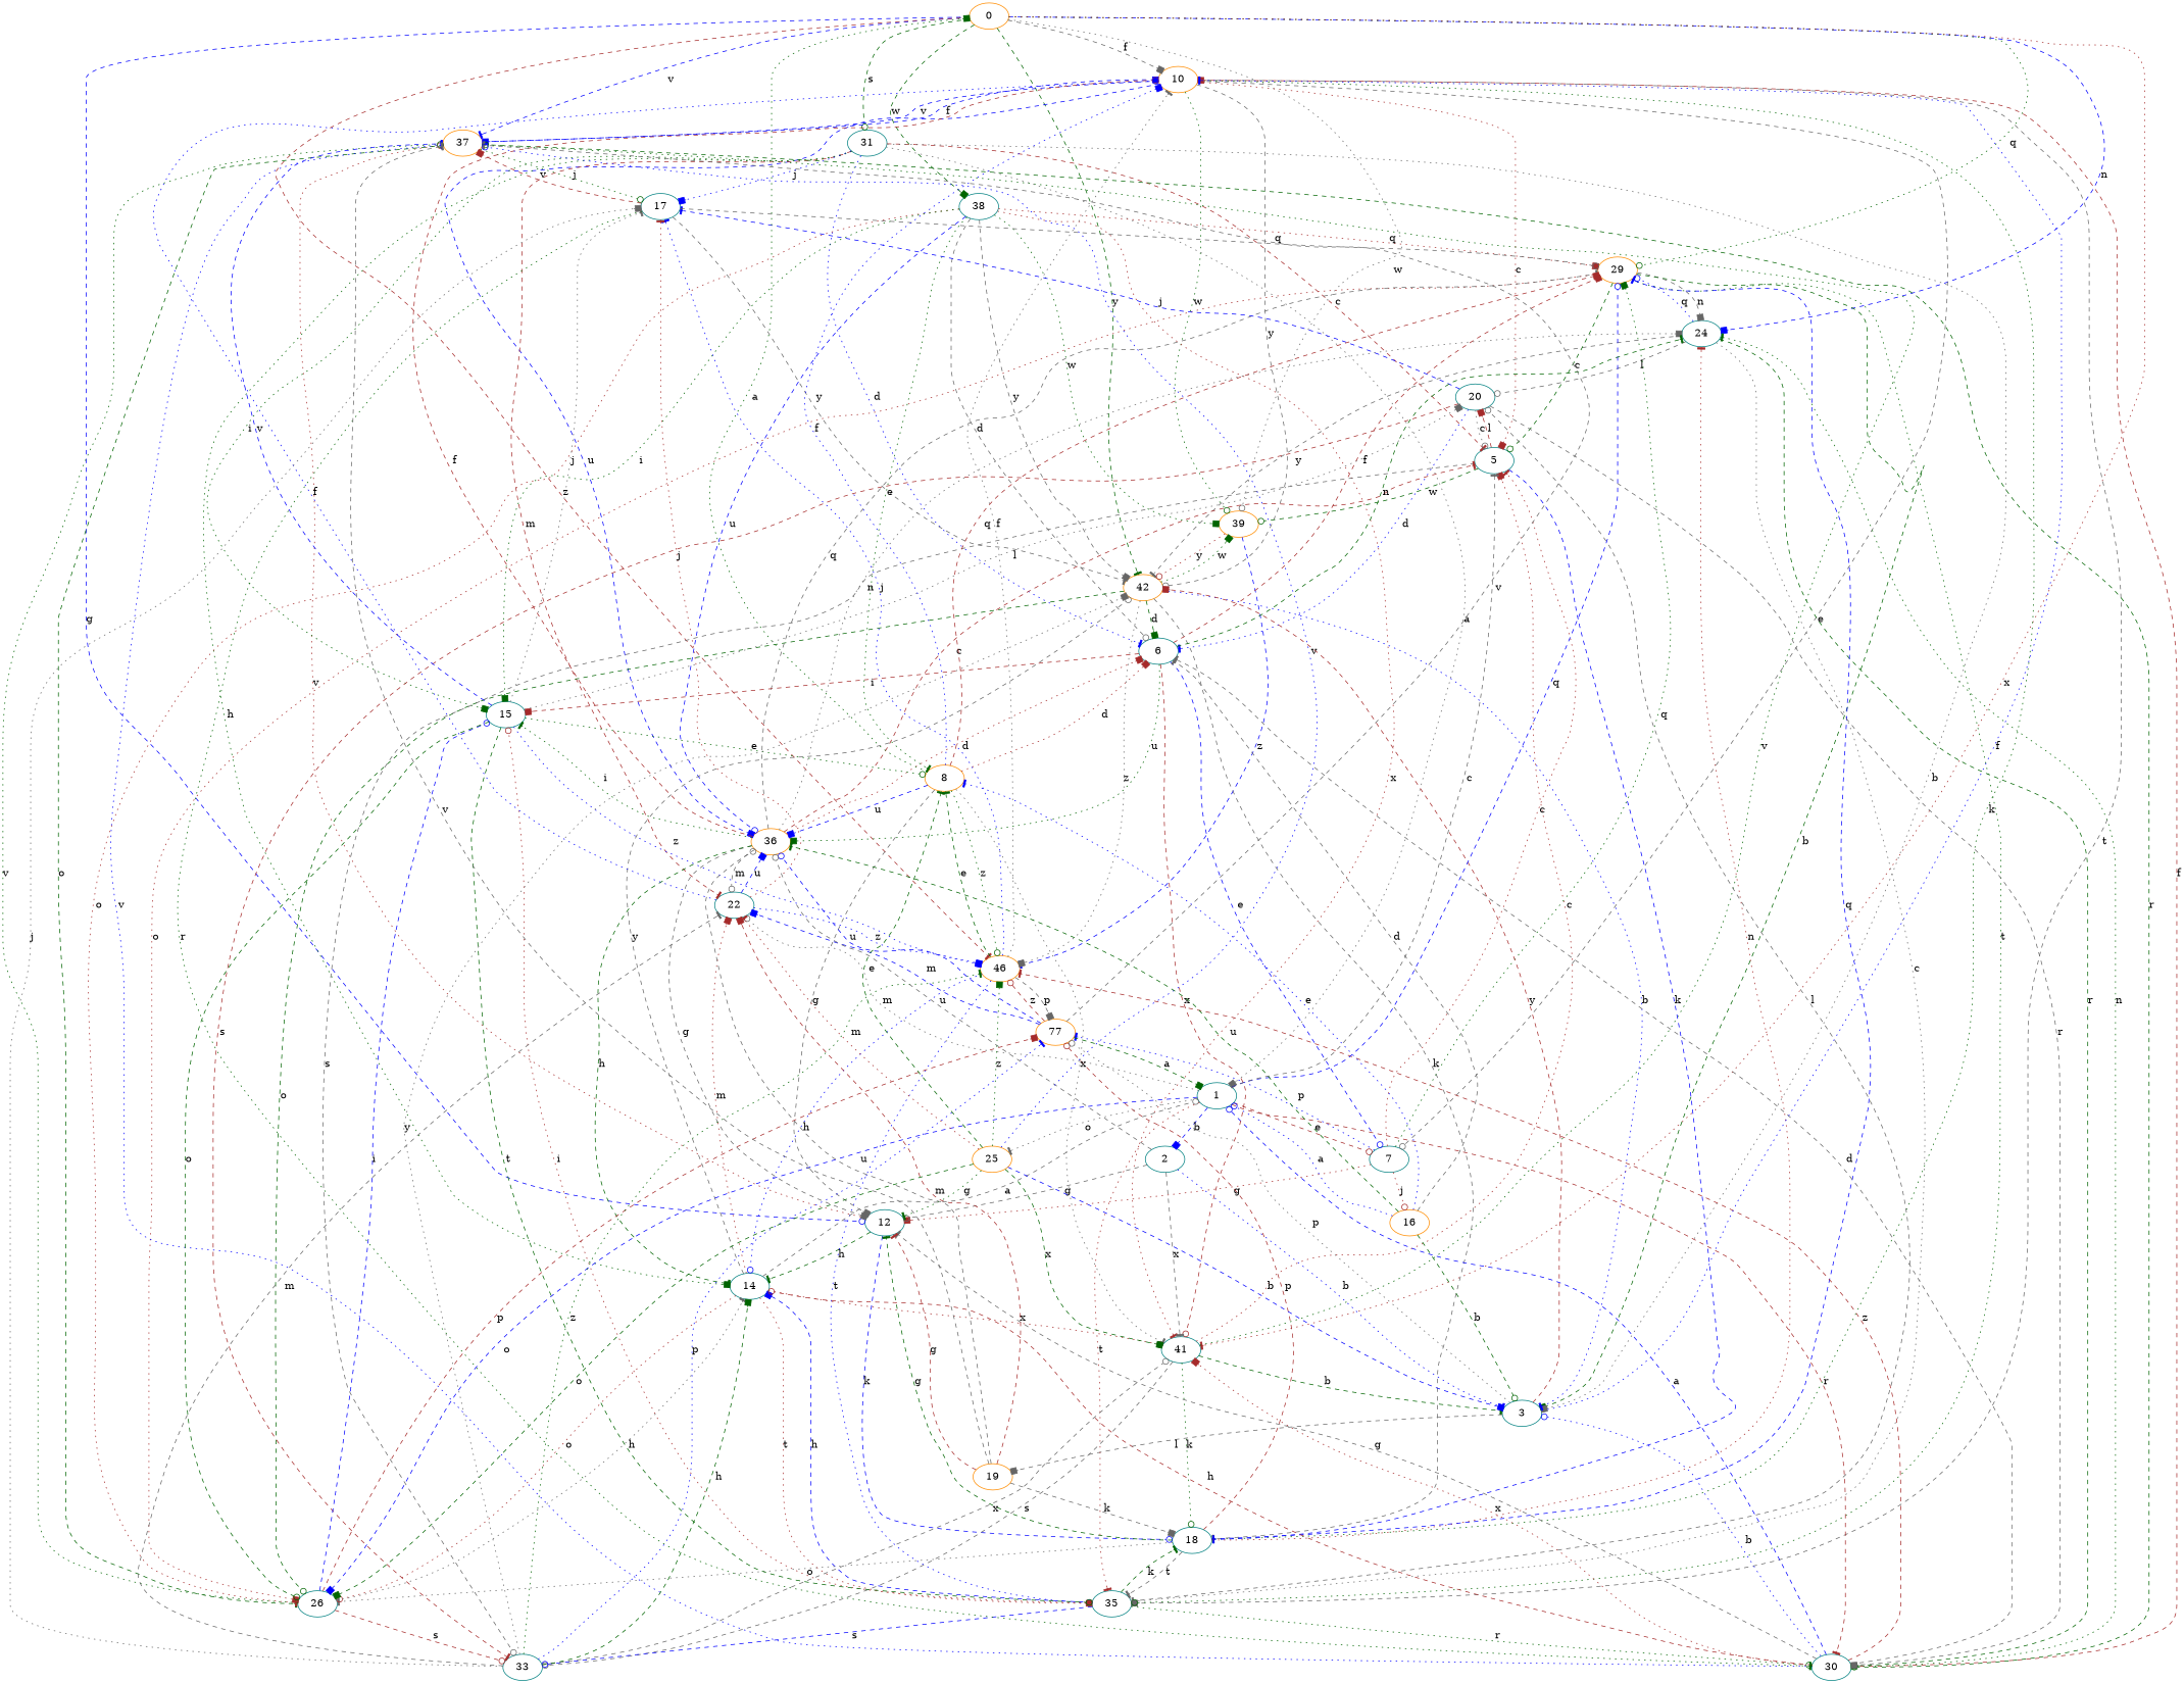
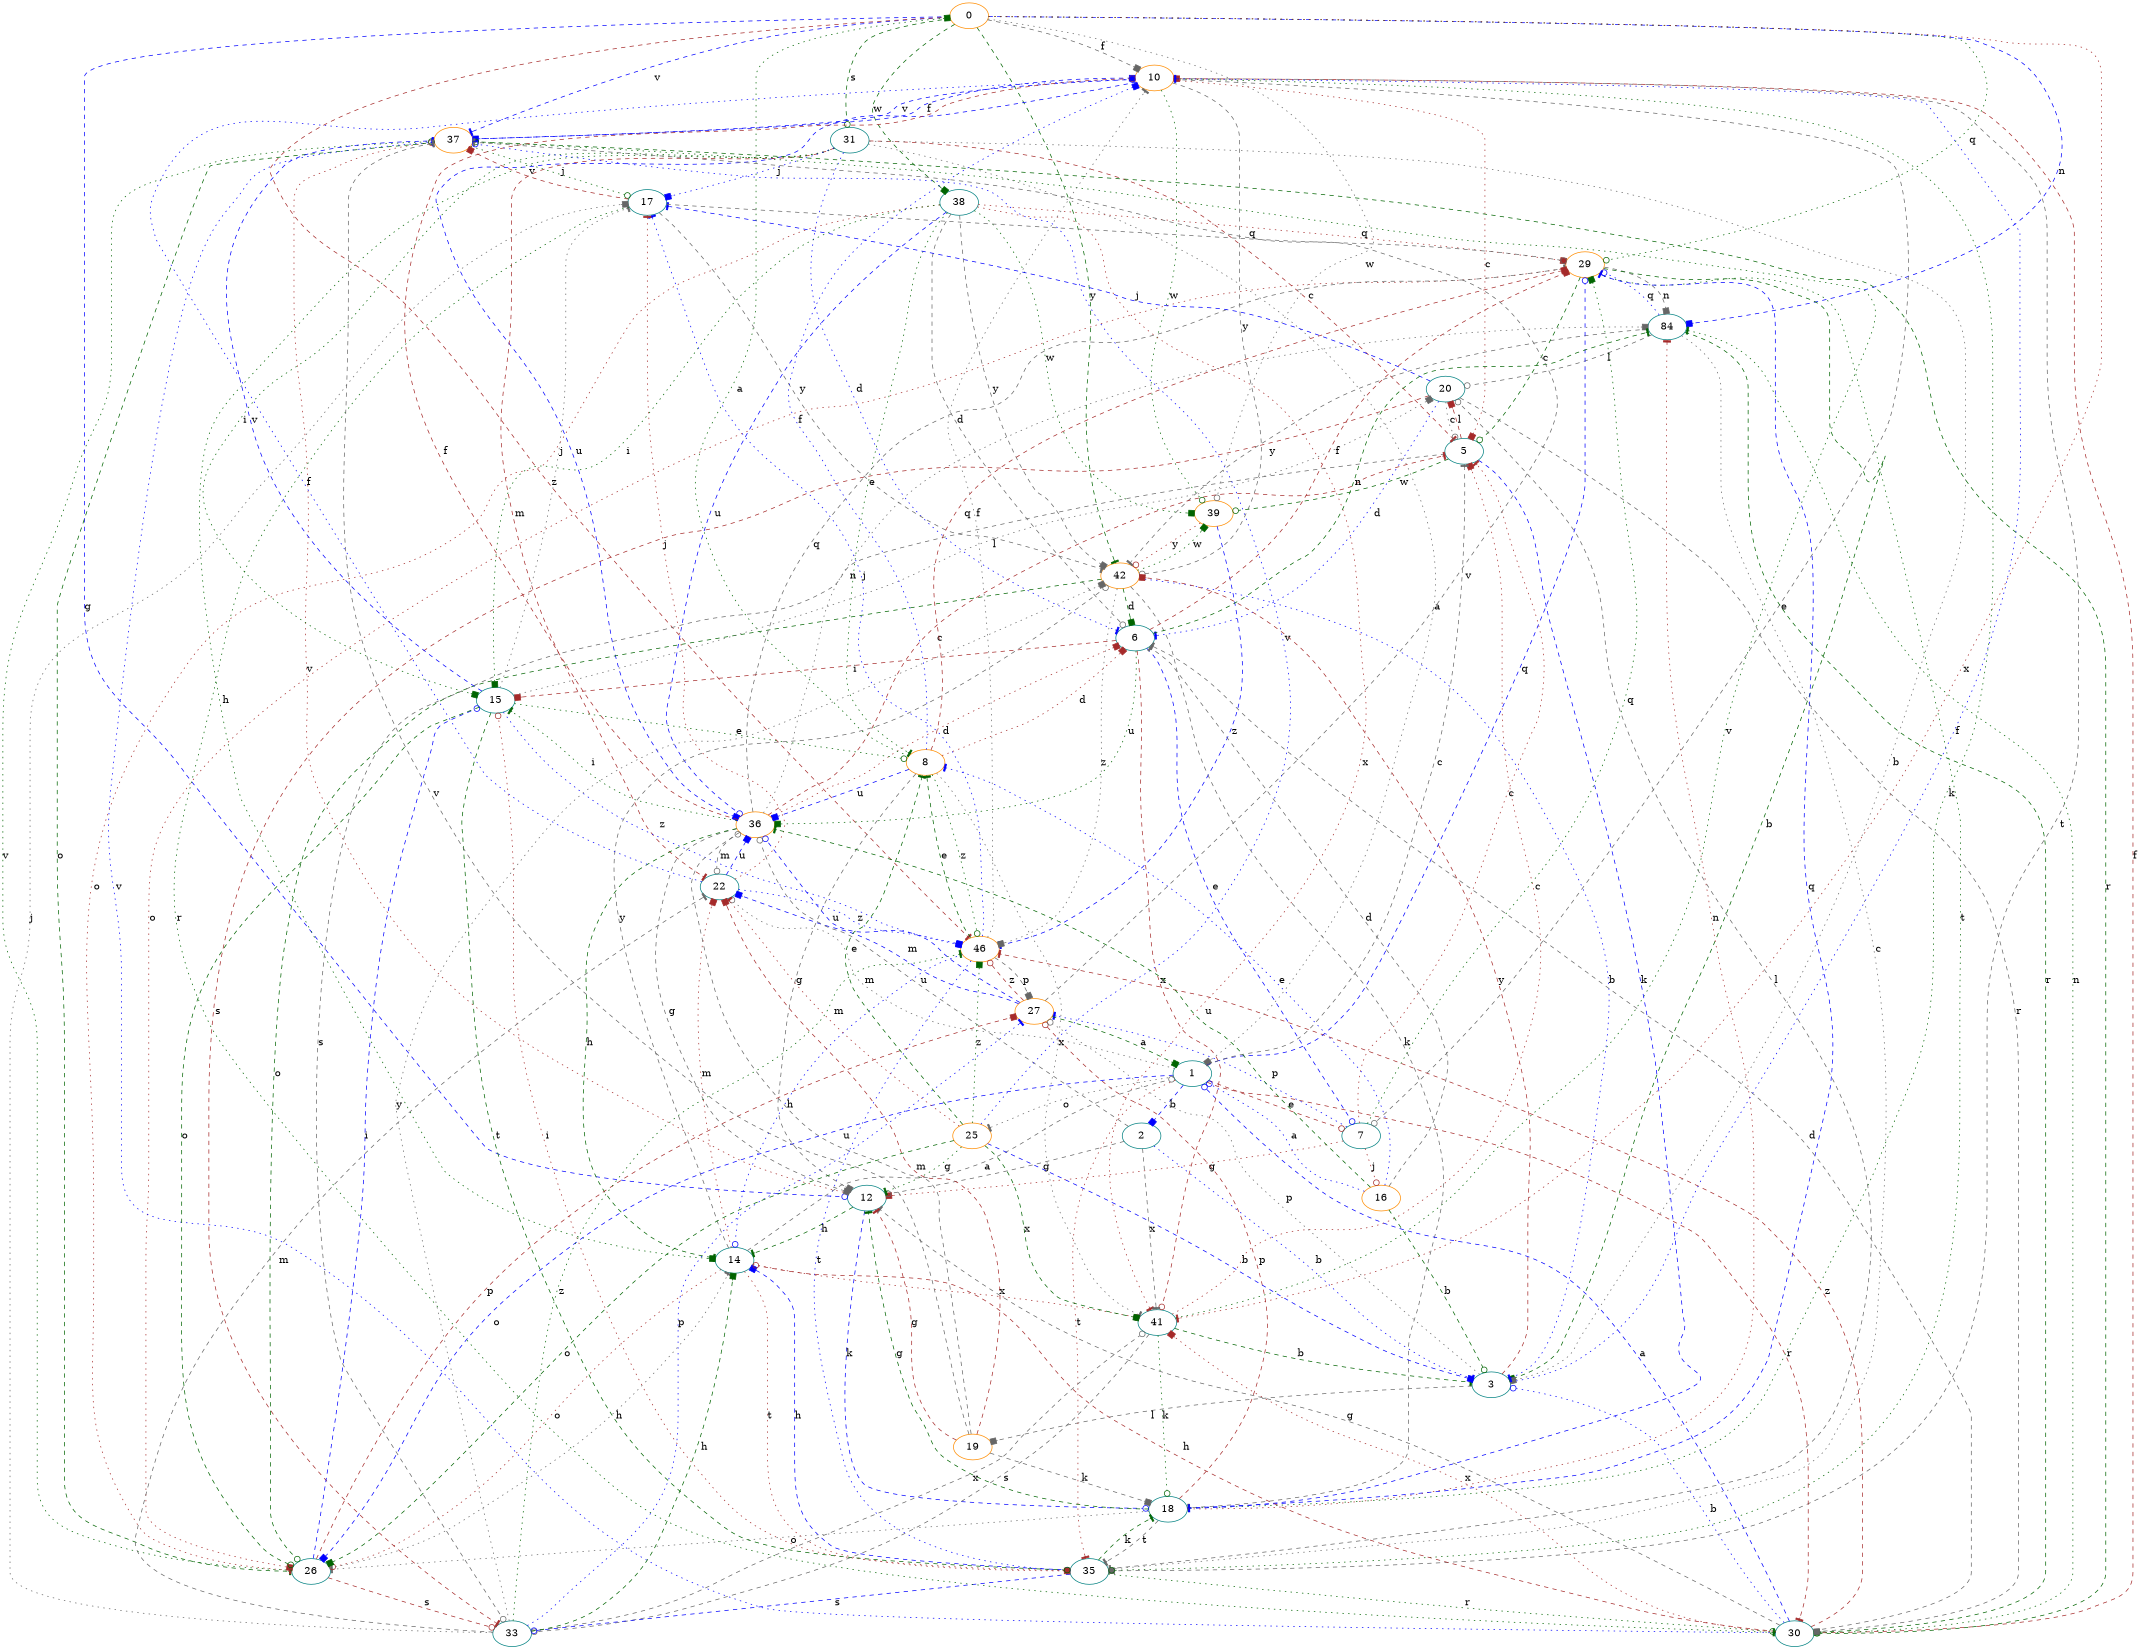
  strict digraph {
    node [color=teal]
    edge [arrowhead=tee color=gray40 style=dashed]
    0 [color=darkorange]
    10 [color=darkorange]
    12
-   24
+   24 [label=84]
    29 [color=darkorange]
    31
    37 [color=darkorange]
    38
    39 [color=darkorange]
    41
    42 [color=darkorange]
    46 [color=darkorange]
    5
    7
    35
    36 [color=darkorange]
    18
    14
    30
    20
    26
    3
    1
    22
    6
    15
    17
    8 [color=darkorange]
    33
-   27 [color=darkorange label=77]
+   27 [color=darkorange]
    2
    25 [color=darkorange]
    16 [color=darkorange]
    19 [color=darkorange]
    0 -> 10 [arrowhead=box label=f]
    0 -> 12 [arrowhead=odot color=blue label=g]
    0 -> 24 [arrowhead=box color=blue label=n]
    0 -> 29 [arrowhead=odot color=darkgreen label=q style=dotted]
    0 -> 31 [arrowhead=odot color=darkgreen label=s]
    0 -> 37 [color=blue label=v]
    0 -> 38 [arrowhead=box color=darkgreen label=w]
    0 -> 39 [arrowhead=odot label=w style=dotted]
    0 -> 41 [color=brown label=x style=dotted]
    0 -> 42 [color=darkgreen label=y]
    0 -> 46 [color=brown label=z]
    10 -> 37 [arrowhead=box color=blue label=v]
    10 -> 39 [arrowhead=odot color=darkgreen label=w style=dotted]
    10 -> 42 [arrowhead=odot label=y]
    10 -> 5 [arrowhead=box color=brown label=c style=dotted]
    10 -> 7 [arrowhead=odot label=e]
    10 -> 35 [arrowhead=box label=t]
    10 -> 36 [arrowhead=box color=blue label=u]
    10 -> 18 [color=darkgreen label=k style=dotted]
    12 -> 37 [arrowhead=odot color=brown label=v style=dotted]
    12 -> 18 [arrowhead=odot color=blue label=k]
    12 -> 14 [color=darkgreen label=h]
    24 -> 29 [arrowhead=odot color=blue label=q style=dotted]
    24 -> 42 [label=y]
    24 -> 35 [label=c style=dotted]
    24 -> 30 [arrowhead=box color=darkgreen label=r]
    24 -> 20 [arrowhead=odot label=l]
    29 -> 24 [arrowhead=box label=n]
    29 -> 5 [arrowhead=odot color=darkgreen label=c]
    29 -> 35 [arrowhead=odot color=darkgreen label=t style=dotted]
    29 -> 26 [arrowhead=box color=brown label=o style=dotted]
    29 -> 3 [arrowhead=box color=darkgreen label=b]
    31 -> 5 [color=brown label=c]
    31 -> 14 [arrowhead=box color=darkgreen label=h style=dotted]
    31 -> 3 [arrowhead=box label=b style=dotted]
    31 -> 1 [arrowhead=box label=a style=dotted]
    31 -> 22 [color=brown label=m]
    31 -> 6 [color=blue label=d style=dotted]
    31 -> 15 [arrowhead=box color=darkgreen label=i style=dotted]
    31 -> 17 [arrowhead=box color=blue label=j style=dotted]
    37 -> 10 [arrowhead=box color=blue label=f]
    37 -> 30 [arrowhead=odot color=darkgreen label=r]
    37 -> 26 [color=darkgreen label=o]
    37 -> 17 [arrowhead=odot color=darkgreen label=j style=dotted]
    38 -> 29 [arrowhead=box color=brown label=q style=dotted]
    38 -> 39 [arrowhead=box color=darkgreen label=w style=dotted]
    38 -> 41 [color=brown label=x style=dotted]
    38 -> 42 [arrowhead=box label=y]
    38 -> 36 [arrowhead=odot color=blue label=u]
    38 -> 26 [color=brown label=o style=dotted]
    38 -> 6 [arrowhead=odot label=d]
    38 -> 15 [arrowhead=box color=darkgreen label=i style=dotted]
    38 -> 8 [color=darkgreen label=e style=dotted]
    39 -> 42 [arrowhead=odot color=brown label=y style=dotted]
    39 -> 46 [color=blue label=z]
    41 -> 37 [arrowhead=odot color=darkgreen label=v style=dotted]
    41 -> 5 [arrowhead=box color=brown label=c style=dotted]
    41 -> 18 [arrowhead=odot color=darkgreen label=k style=dotted]
    41 -> 3 [color=darkgreen label=b]
    41 -> 33 [arrowhead=odot label=s]
    42 -> 39 [arrowhead=box color=darkgreen label=w style=dotted]
    42 -> 46 [arrowhead=box label=z style=dotted]
    42 -> 18 [label=k]
    42 -> 26 [arrowhead=odot color=darkgreen label=o]
    42 -> 3 [color=blue label=b style=dotted]
    42 -> 6 [arrowhead=box color=darkgreen label=d]
    46 -> 10 [label=f style=dotted]
    46 -> 35 [arrowhead=odot color=blue label=t style=dotted]
    46 -> 14 [arrowhead=odot color=blue label=h style=dotted]
    46 -> 17 [color=blue label=j style=dotted]
    46 -> 8 [color=darkgreen label=e]
    46 -> 27 [arrowhead=box label=p]
    5 -> 39 [arrowhead=odot color=darkgreen label=w]
    5 -> 18 [color=blue label=k]
    5 -> 20 [arrowhead=box color=brown label=l]
    5 -> 33 [arrowhead=odot label=s]
    7 -> 12 [arrowhead=box color=brown label=g style=dotted]
    7 -> 29 [arrowhead=box color=darkgreen label=q style=dotted]
    7 -> 5 [color=brown label=c style=dotted]
    7 -> 27 [color=blue label=p style=dotted]
    7 -> 16 [arrowhead=odot color=brown label=j style=dotted]
    35 -> 18 [color=darkgreen label=k]
    35 -> 14 [arrowhead=box color=blue label=h]
    35 -> 30 [arrowhead=odot color=darkgreen label=r style=dotted]
    35 -> 20 [arrowhead=odot label=l]
    35 -> 15 [arrowhead=odot color=brown label=i style=dotted]
    35 -> 33 [arrowhead=odot color=blue label=s]
    36 -> 10 [arrowhead=odot color=brown label=f]
    36 -> 12 [arrowhead=box label=g]
    36 -> 24 [arrowhead=box label=n style=dotted]
    36 -> 29 [label=q]
    36 -> 5 [color=brown label=c]
    36 -> 14 [color=darkgreen label=h]
    36 -> 22 [arrowhead=odot label=m]
    36 -> 6 [arrowhead=box color=brown label=d style=dotted]
    36 -> 15 [color=darkgreen label=i style=dotted]
    18 -> 12 [color=darkgreen label=g]
    18 -> 24 [color=brown label=n style=dotted]
    18 -> 29 [color=blue label=q]
    18 -> 35 [label=t]
    18 -> 26 [label=o style=dotted]
    18 -> 27 [arrowhead=odot color=brown label=p]
    14 -> 41 [arrowhead=odot color=brown label=x style=dotted]
    14 -> 42 [arrowhead=odot label=y]
    14 -> 35 [arrowhead=box color=brown label=t style=dotted]
    14 -> 26 [arrowhead=odot color=brown label=o style=dotted]
    14 -> 1 [arrowhead=odot label=a]
    14 -> 22 [arrowhead=box color=brown label=m style=dotted]
    30 -> 10 [arrowhead=box color=brown label=f]
    30 -> 12 [label=g]
    30 -> 24 [color=darkgreen label=n style=dotted]
    30 -> 37 [color=blue label=v style=dotted]
    30 -> 41 [arrowhead=box color=brown label=x style=dotted]
    30 -> 46 [color=brown label=z]
    30 -> 14 [arrowhead=odot color=brown label=h]
    30 -> 3 [arrowhead=odot color=blue label=b style=dotted]
    30 -> 1 [arrowhead=odot color=blue label=a]
    30 -> 6 [label=d]
    20 -> 5 [arrowhead=odot label=c style=dotted]
    20 -> 30 [arrowhead=box label=r]
    20 -> 6 [color=blue label=d style=dotted]
    20 -> 17 [color=blue label=j]
    20 -> 33 [color=brown label=s]
    26 -> 37 [arrowhead=odot color=darkgreen label=v style=dotted]
    26 -> 14 [label=h style=dotted]
    26 -> 15 [arrowhead=odot color=blue label=i]
    26 -> 33 [arrowhead=odot color=brown label=s]
    26 -> 27 [arrowhead=box color=brown label=p]
    3 -> 10 [color=blue label=f style=dotted]
    3 -> 42 [arrowhead=box color=brown label=y]
    3 -> 27 [arrowhead=odot label=p style=dotted]
    3 -> 19 [arrowhead=box label=l]
    1 -> 29 [arrowhead=odot color=blue label=q]
    1 -> 5 [label=c]
    1 -> 7 [arrowhead=odot color=brown label=e]
    1 -> 35 [color=brown label=t style=dotted]
    1 -> 30 [color=brown label=r]
    1 -> 26 [arrowhead=box color=blue label=o]
    1 -> 22 [arrowhead=odot label=m style=dotted]
    1 -> 2 [arrowhead=box color=blue label=b]
    1 -> 25 [label=o style=dotted]
    22 -> 10 [arrowhead=odot color=blue label=f style=dotted]
    22 -> 46 [arrowhead=box color=blue label=z style=dotted]
    22 -> 36 [arrowhead=box color=blue label=u]
    22 -> 17 [color=brown label=j style=dotted]
    6 -> 24 [color=darkgreen label=n]
    6 -> 29 [arrowhead=box color=brown label=f]
    6 -> 41 [arrowhead=odot color=brown label=x]
    6 -> 7 [arrowhead=odot color=blue label=e]
    6 -> 36 [arrowhead=box color=darkgreen label=u style=dotted]
    6 -> 15 [arrowhead=box color=brown label=i]
    15 -> 37 [color=blue label=v]
    15 -> 46 [arrowhead=box color=blue label=z style=dotted]
    15 -> 35 [arrowhead=odot color=darkgreen label=t]
    15 -> 20 [arrowhead=box label=l style=dotted]
    15 -> 26 [arrowhead=odot color=darkgreen label=o]
    15 -> 17 [label=j style=dotted]
    15 -> 8 [arrowhead=odot color=darkgreen label=e style=dotted]
    17 -> 29 [arrowhead=odot label=q]
    17 -> 37 [arrowhead=box color=brown label=v]
    17 -> 42 [label=y]
    17 -> 30 [color=darkgreen label=r style=dotted]
    8 -> 0 [arrowhead=box color=darkgreen label=a style=dotted]
    8 -> 10 [arrowhead=box color=blue label=f style=dotted]
    8 -> 12 [arrowhead=box label=g]
    8 -> 29 [arrowhead=box color=brown label=q]
    8 -> 41 [label=x style=dotted]
    8 -> 46 [arrowhead=odot color=darkgreen label=z style=dotted]
    8 -> 36 [arrowhead=box color=blue label=u]
    8 -> 6 [arrowhead=box color=brown label=d style=dotted]
    33 -> 41 [arrowhead=odot label=x]
    33 -> 42 [arrowhead=box label=y style=dotted]
    33 -> 46 [color=darkgreen label=z style=dotted]
    33 -> 14 [arrowhead=box color=darkgreen label=h]
    33 -> 22 [label=m]
    33 -> 17 [arrowhead=box label=j style=dotted]
    33 -> 27 [color=blue label=p style=dotted]
    27 -> 37 [label=v]
    27 -> 46 [arrowhead=odot color=brown label=z]
    27 -> 36 [arrowhead=odot color=blue label=u]
    27 -> 1 [arrowhead=box color=darkgreen label=a]
    27 -> 22 [arrowhead=box color=blue label=m]
    2 -> 12 [arrowhead=odot label=g]
    2 -> 41 [label=x]
    2 -> 36 [arrowhead=odot label=u]
    2 -> 3 [color=blue label=b style=dotted]
    25 -> 12 [color=darkgreen label=g style=dotted]
    25 -> 37 [arrowhead=odot color=blue label=v style=dotted]
    25 -> 41 [arrowhead=box color=darkgreen label=x]
    25 -> 46 [arrowhead=box color=darkgreen label=z style=dotted]
    25 -> 26 [arrowhead=box color=darkgreen label=o]
    25 -> 3 [arrowhead=box color=blue label=b]
    25 -> 22 [color=brown label=m style=dotted]
    25 -> 8 [color=darkgreen label=e]
    16 -> 36 [color=darkgreen label=u]
    16 -> 3 [arrowhead=odot color=darkgreen label=b]
    16 -> 1 [arrowhead=odot color=blue label=a style=dotted]
    16 -> 6 [label=d]
    16 -> 8 [color=blue label=e style=dotted]
    19 -> 12 [color=brown label=g]
    19 -> 37 [label=v]
    19 -> 36 [arrowhead=odot label=u]
    19 -> 18 [arrowhead=box label=k]
    19 -> 22 [arrowhead=box color=brown label=m]
  }
